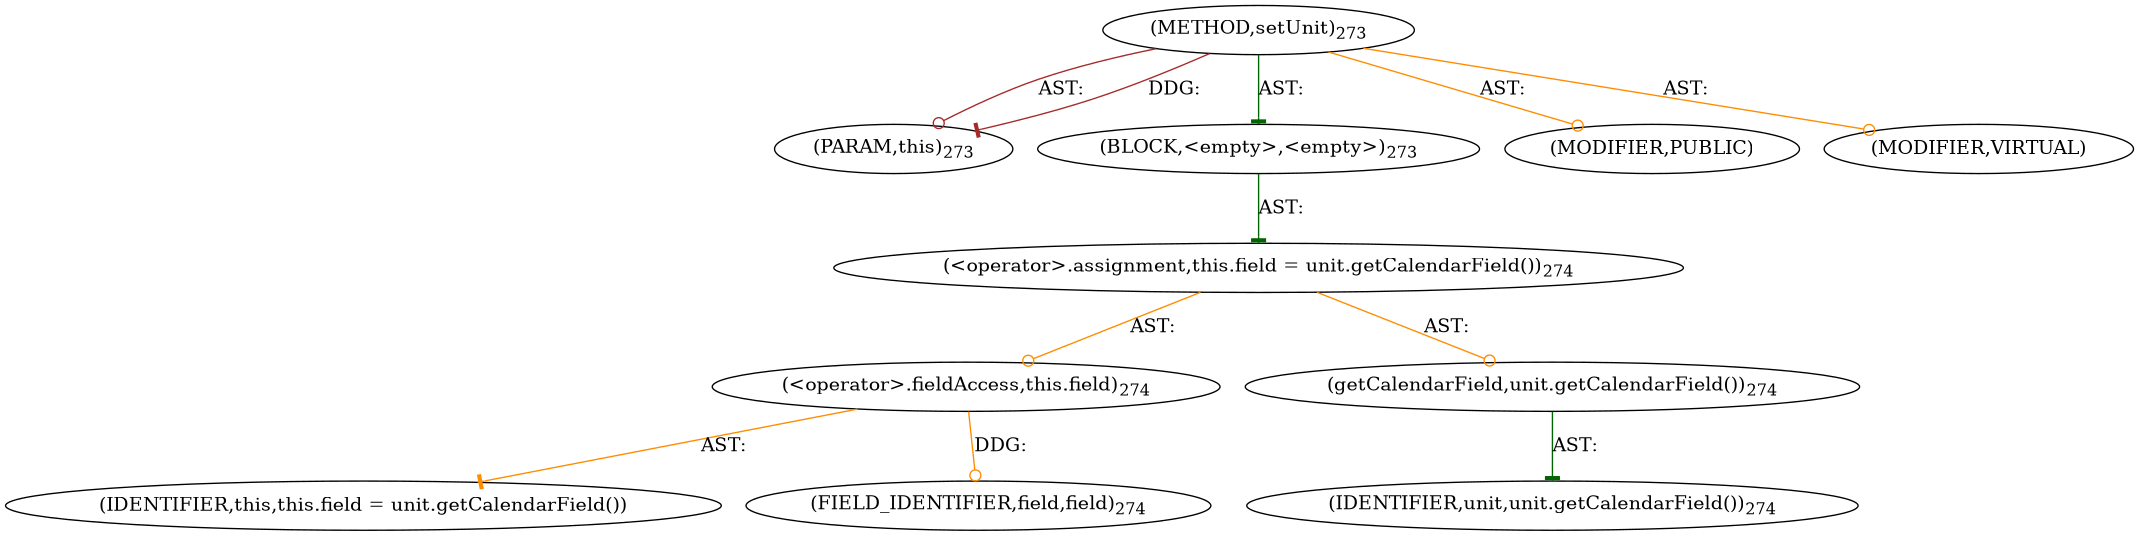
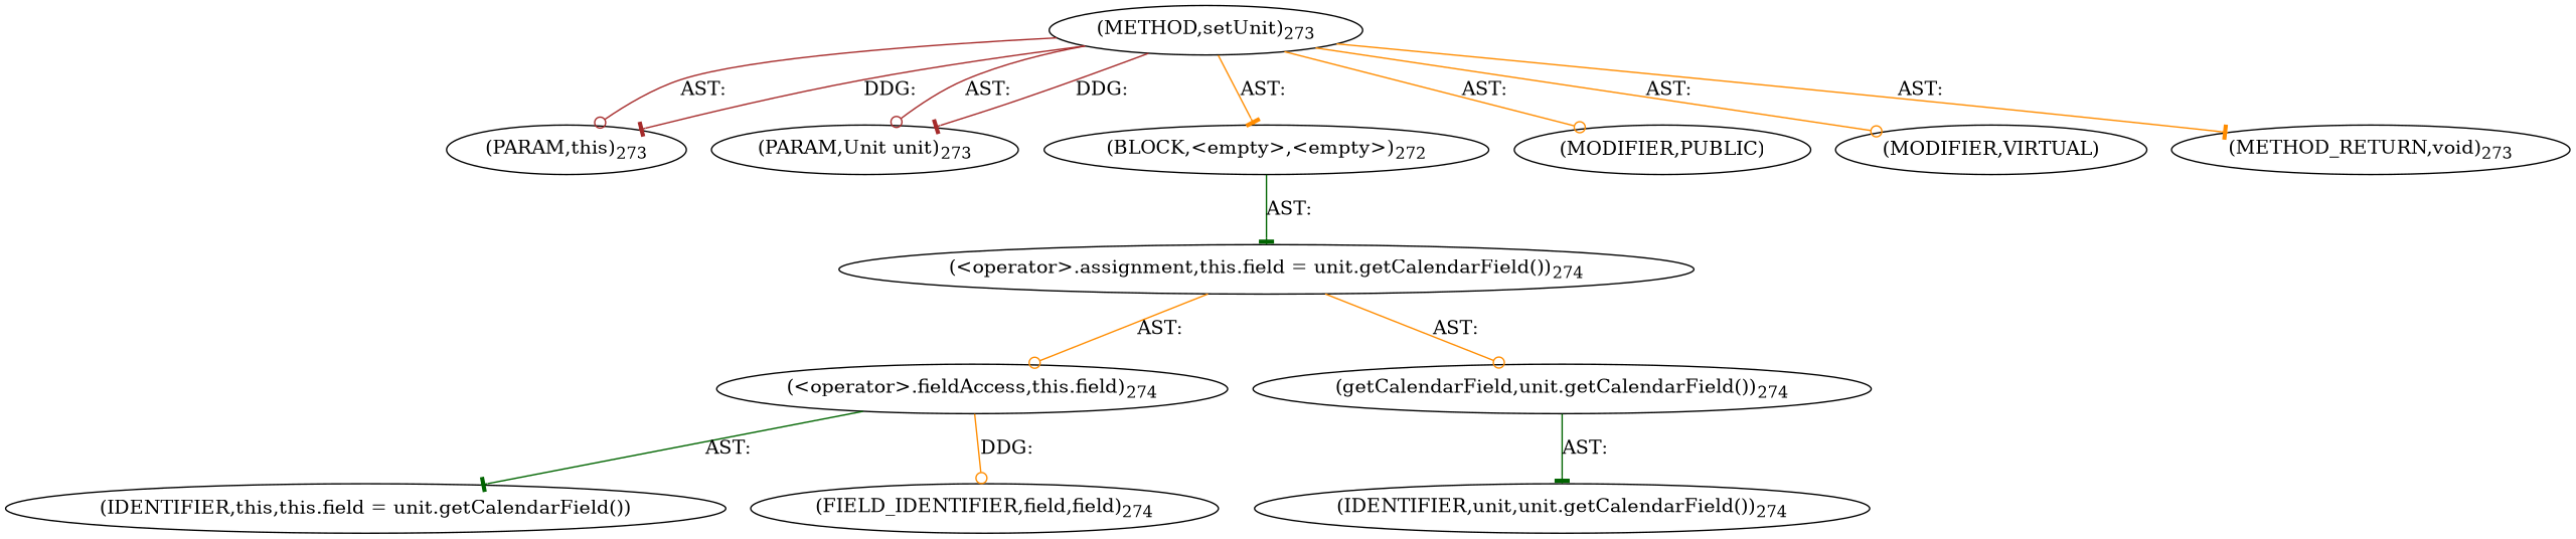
  digraph {
    edge [arrowhead=odot color=darkorange]
    n1 [label=<(METHOD,setUnit)<SUB>273</SUB>>]
    n2 [label=<(PARAM,this)<SUB>273</SUB>>]
-   n4 [label=<(BLOCK,&lt;empty&gt;,&lt;empty&gt;)<SUB>273</SUB>>]
+   n3 [label=<(PARAM,Unit unit)<SUB>273</SUB>>]
+   n4 [label=<(BLOCK,&lt;empty&gt;,&lt;empty&gt;)<SUB>272</SUB>>]
    n5 [label=<(MODIFIER,PUBLIC)>]
    n6 [label=<(MODIFIER,VIRTUAL)>]
+   n7 [label=<(METHOD_RETURN,void)<SUB>273</SUB>>]
    n8 [label=<(&lt;operator&gt;.assignment,this.field = unit.getCalendarField())<SUB>274</SUB>>]
    n9 [label=<(&lt;operator&gt;.fieldAccess,this.field)<SUB>274</SUB>>]
    n10 [label=<(getCalendarField,unit.getCalendarField())<SUB>274</SUB>>]
    n11 [label=<(IDENTIFIER,this,this.field = unit.getCalendarField())>]
    n12 [label=<(FIELD_IDENTIFIER,field,field)<SUB>274</SUB>>]
    n13 [label=<(IDENTIFIER,unit,unit.getCalendarField())<SUB>274</SUB>>]
    n1 -> n2 [color=brown label="AST: "]
    n1 -> n2 [arrowhead=tee color=brown label="DDG: "]
-   n1 -> n4 [arrowhead=tee color=darkgreen label="AST: "]
+   n1 -> n3 [color=brown label="AST: "]
+   n1 -> n3 [arrowhead=tee color=brown label="DDG: "]
+   n1 -> n4 [arrowhead=tee label="AST: "]
    n1 -> n5 [label="AST: "]
    n1 -> n6 [label="AST: "]
+   n1 -> n7 [arrowhead=tee label="AST: "]
    n4 -> n8 [arrowhead=tee color=darkgreen label="AST: "]
    n8 -> n9 [label="AST: "]
    n8 -> n10 [label="AST: "]
-   n9 -> n11 [arrowhead=tee label="AST: "]
+   n9 -> n11 [arrowhead=tee color=darkgreen label="AST: "]
    n9 -> n12 [label="DDG: "]
    n10 -> n13 [arrowhead=tee color=darkgreen label="AST: "]
  }
